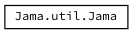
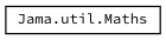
  digraph {
    rankdir=TB
    fontname="Source Code Pro"
-   n1 [color=black fillcolor=white fontname="Source Code Pro" fontsize=10 height=0.2 label="Jama.util.Jama" shape=record style=filled width=0.4]
+   n1 [color=black fillcolor=white fontname="Source Code Pro" fontsize=10 height=0.2 label="Jama.util.Maths" shape=record style=filled width=0.4]
  }
